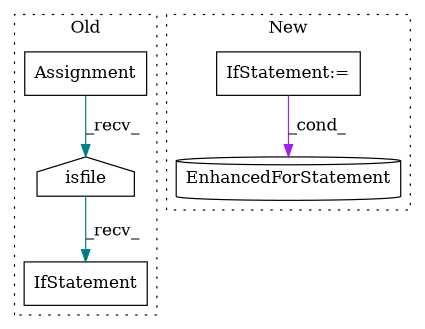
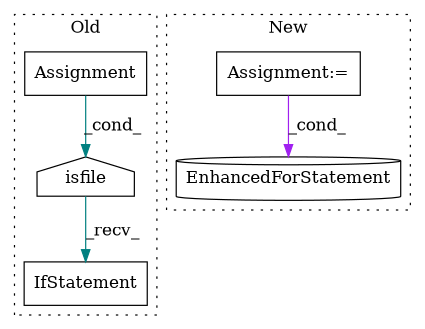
  digraph {
    node [l="53,2" s="10655,10788" shape=box]
    edge [color=teal]
    n1 [a=32 l="7,1" label=isfile s="11045,11059" shape=house]
    n2 [a=22 l=7 label=Assignment s=11037]
    n3 [a=25 l="4,2" label=IfStatement s="11033,11069"]
    n4 [a=70 label=EnhancedForStatement shape=cylinder]
-   n5 [a=7 label="IfStatement:="]
+   n5 [a=7 label="Assignment:="]
    subgraph cluster_1 {
      label=Old
      style=dotted
      n1
      n2
      n3
    }
    subgraph cluster_2 {
      label=New
      style=dotted
      n4
      n5
    }
    n1 -> n3 [label=_recv_]
-   n2 -> n1 [label=_recv_]
+   n2 -> n1 [label=_cond_]
    n5 -> n4 [color=purple label=_cond_]
  }
